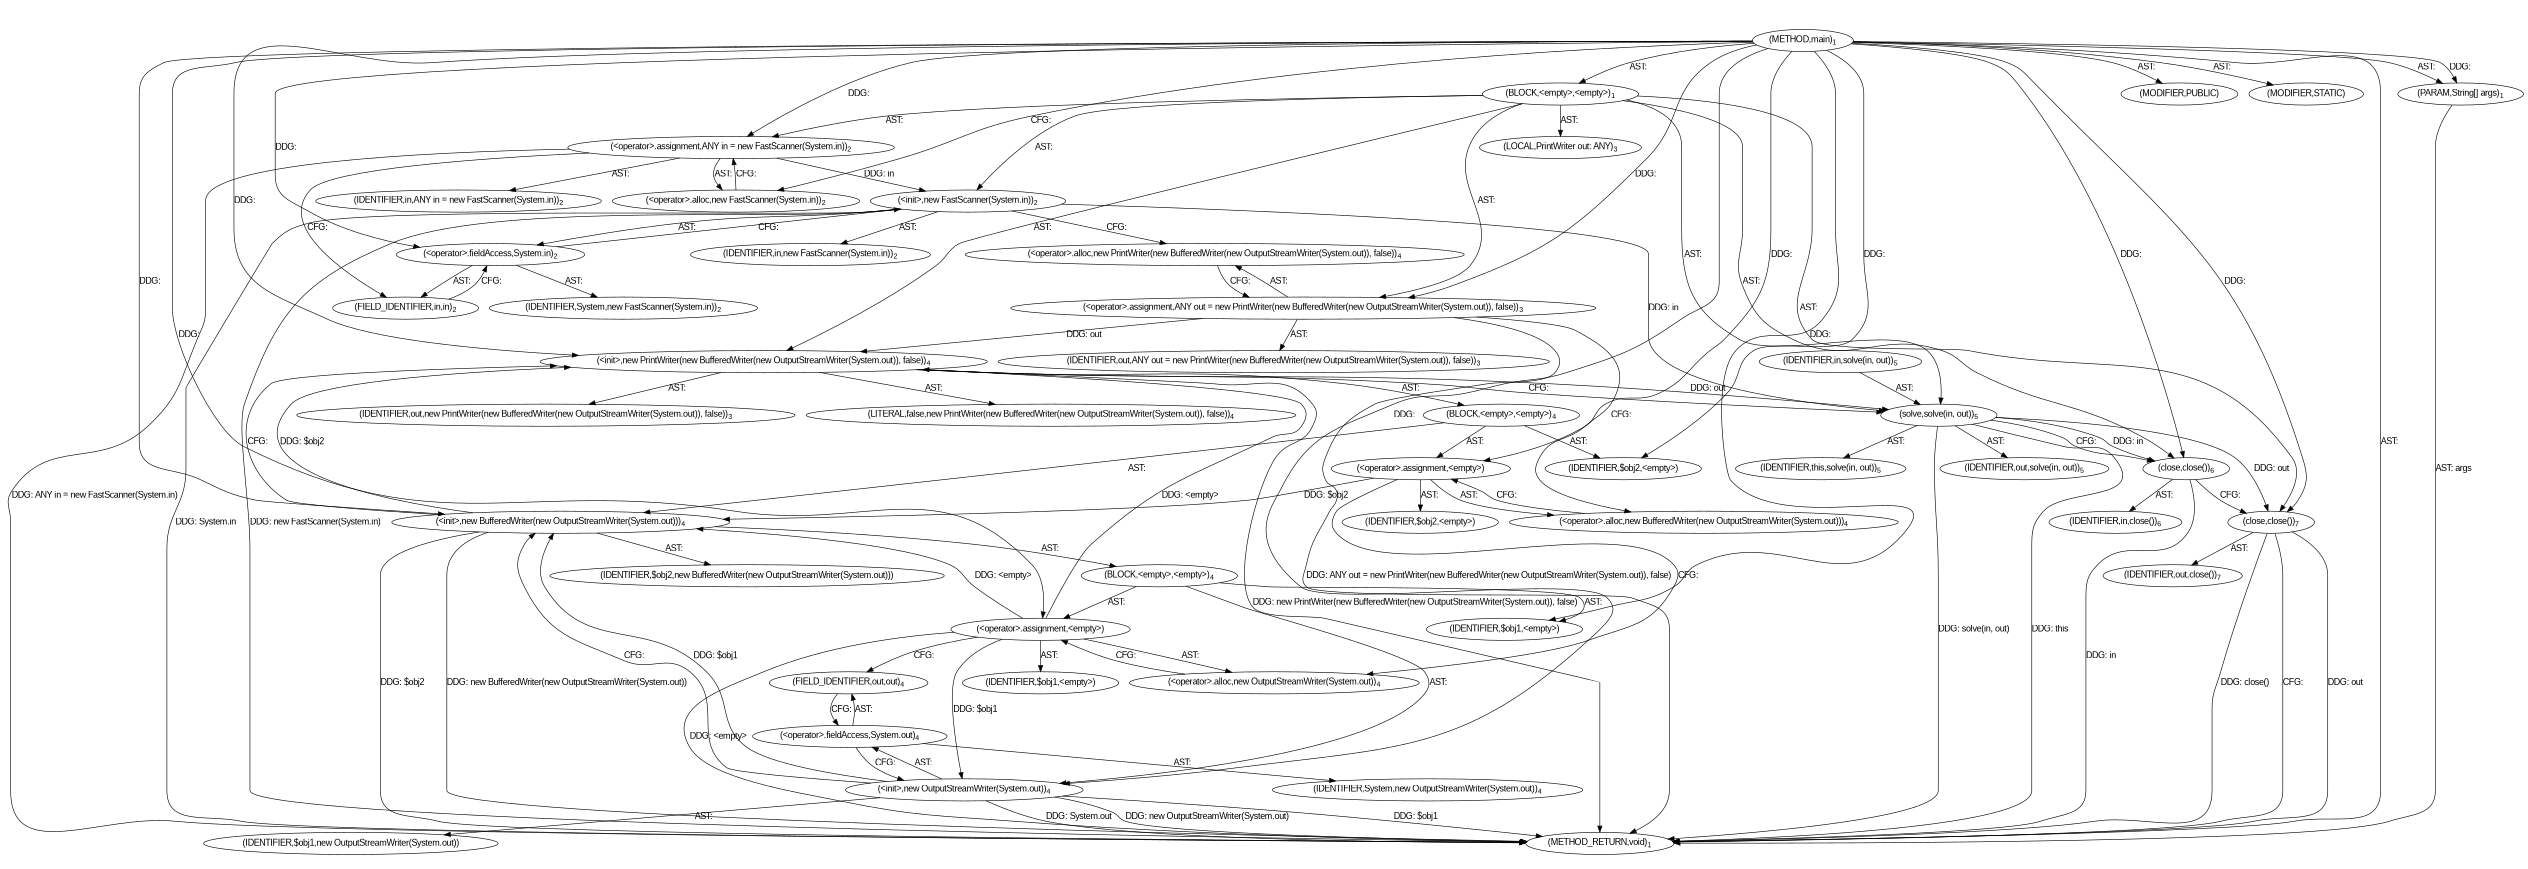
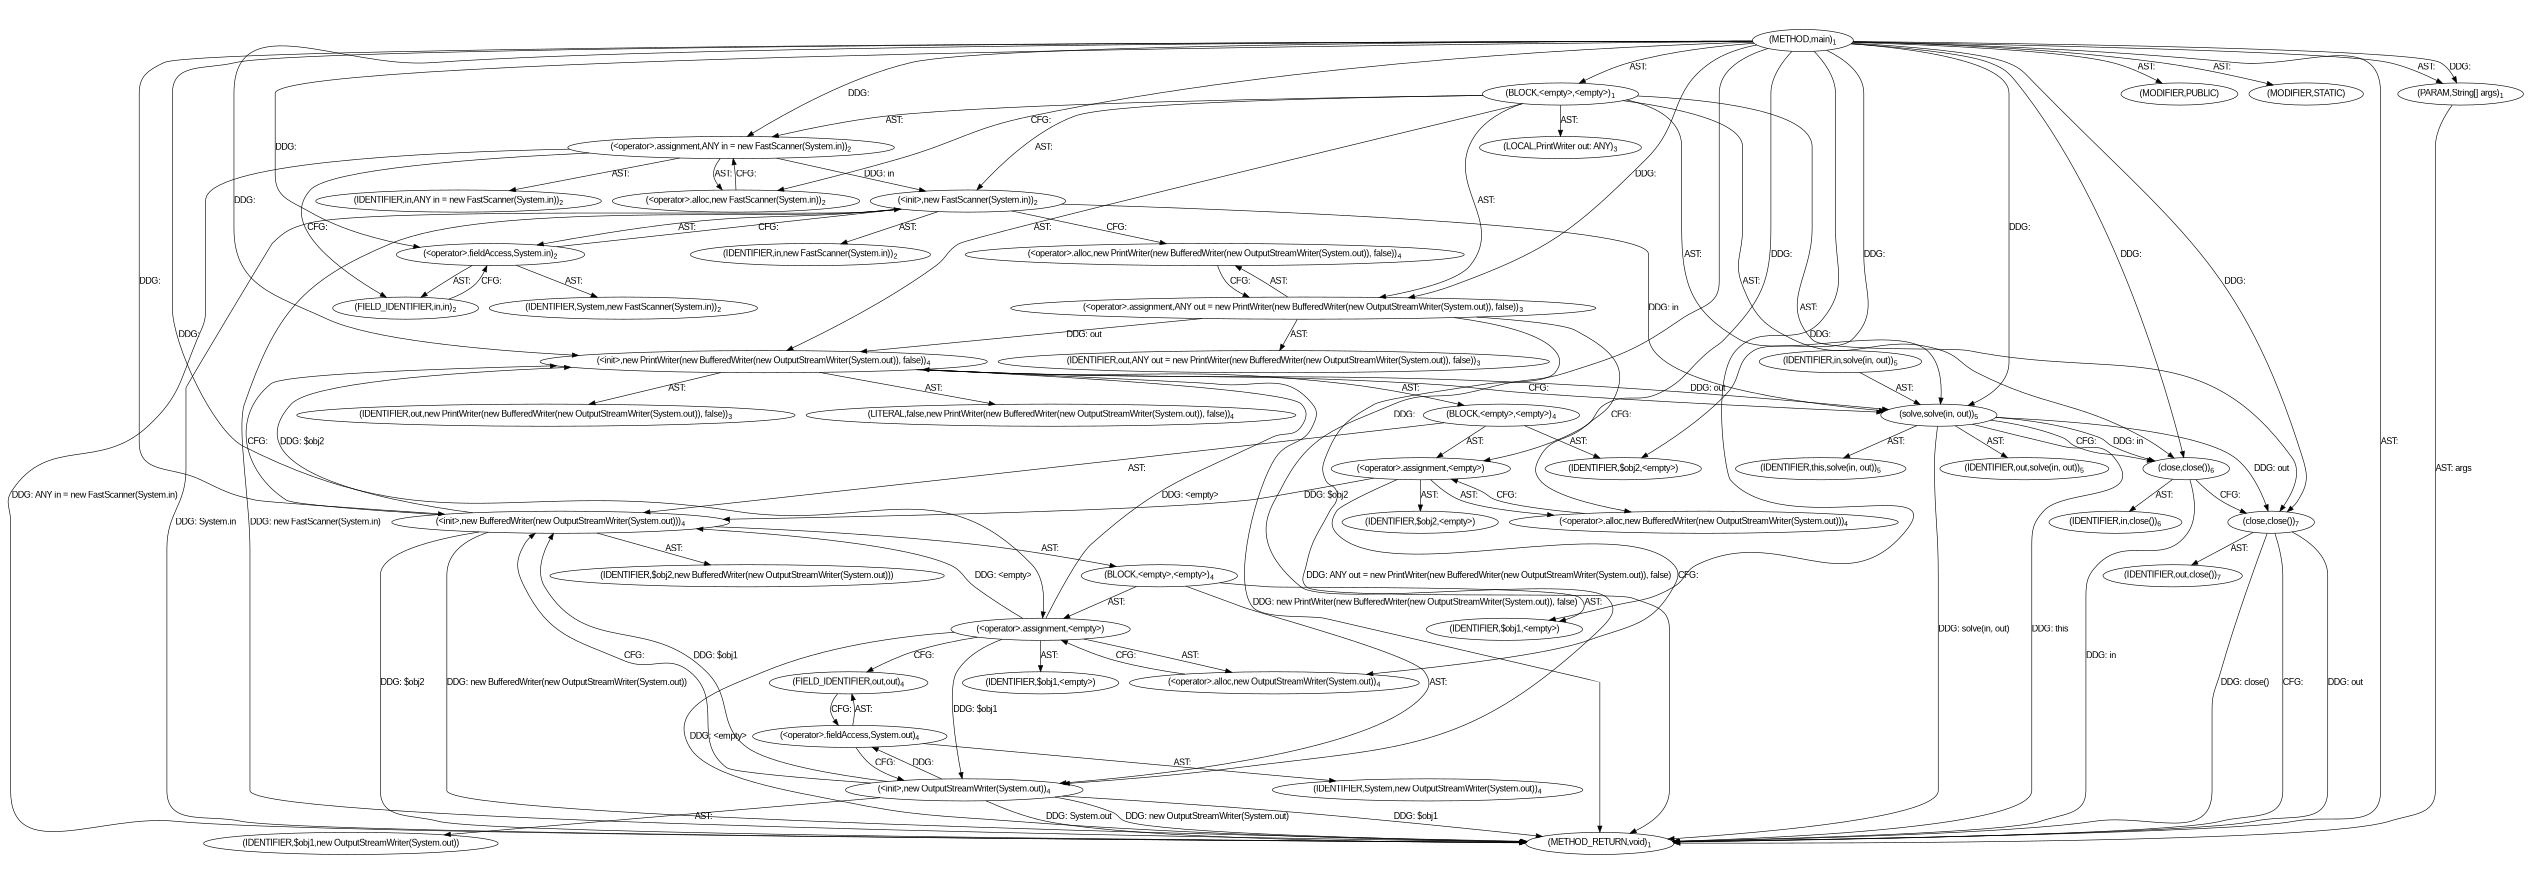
  digraph {
    fontname="Liberation Sans"
    node [fontname="Liberation Sans"]
    edge [fontname="Liberation Sans"]
    n1 [label=<(METHOD,main)<SUB>1</SUB>>]
    n2 [label=<(PARAM,String[] args)<SUB>1</SUB>>]
    n3 [label=<(BLOCK,&lt;empty&gt;,&lt;empty&gt;)<SUB>1</SUB>>]
    n4 [label=<(&lt;operator&gt;.assignment,ANY in = new FastScanner(System.in))<SUB>2</SUB>>]
    n5 [label=<(&lt;operator&gt;.alloc,new FastScanner(System.in))<SUB>2</SUB>>]
    n6 [label=<(&lt;operator&gt;.assignment,ANY out = new PrintWriter(new BufferedWriter(new OutputStreamWriter(System.out)), false))<SUB>3</SUB>>]
    n7 [label=<(&lt;init&gt;,new PrintWriter(new BufferedWriter(new OutputStreamWriter(System.out)), false))<SUB>4</SUB>>]
    n8 [label=<(&lt;operator&gt;.assignment,&lt;empty&gt;)>]
    n9 [label=<(&lt;init&gt;,new BufferedWriter(new OutputStreamWriter(System.out)))<SUB>4</SUB>>]
    n10 [label=<(&lt;operator&gt;.assignment,&lt;empty&gt;)>]
    n11 [label=<(&lt;init&gt;,new OutputStreamWriter(System.out))<SUB>4</SUB>>]
    n12 [label=<(IDENTIFIER,$obj1,&lt;empty&gt;)>]
    n13 [label=<(IDENTIFIER,$obj2,&lt;empty&gt;)>]
    n14 [label=<(solve,solve(in, out))<SUB>5</SUB>>]
    n15 [label=<(close,close())<SUB>6</SUB>>]
    n16 [label=<(close,close())<SUB>7</SUB>>]
    n17 [label=<(MODIFIER,PUBLIC)>]
    n18 [label=<(MODIFIER,STATIC)>]
    n19 [label=<(METHOD_RETURN,void)<SUB>1</SUB>>]
    n20 [label=<(&lt;operator&gt;.fieldAccess,System.in)<SUB>2</SUB>>]
    n21 [label=<(&lt;init&gt;,new FastScanner(System.in))<SUB>2</SUB>>]
    n22 [label=<(LOCAL,PrintWriter out: ANY)<SUB>3</SUB>>]
    n23 [label=<(IDENTIFIER,in,ANY in = new FastScanner(System.in))<SUB>2</SUB>>]
    n24 [label=<(FIELD_IDENTIFIER,in,in)<SUB>2</SUB>>]
    n25 [label=<(IDENTIFIER,in,new FastScanner(System.in))<SUB>2</SUB>>]
    n26 [label=<(&lt;operator&gt;.alloc,new PrintWriter(new BufferedWriter(new OutputStreamWriter(System.out)), false))<SUB>4</SUB>>]
    n27 [label=<(IDENTIFIER,out,ANY out = new PrintWriter(new BufferedWriter(new OutputStreamWriter(System.out)), false))<SUB>3</SUB>>]
    n28 [label=<(&lt;operator&gt;.alloc,new BufferedWriter(new OutputStreamWriter(System.out)))<SUB>4</SUB>>]
    n29 [label=<(IDENTIFIER,out,new PrintWriter(new BufferedWriter(new OutputStreamWriter(System.out)), false))<SUB>3</SUB>>]
    n30 [label=<(BLOCK,&lt;empty&gt;,&lt;empty&gt;)<SUB>4</SUB>>]
    n31 [label=<(LITERAL,false,new PrintWriter(new BufferedWriter(new OutputStreamWriter(System.out)), false))<SUB>4</SUB>>]
    n32 [label=<(IDENTIFIER,$obj2,&lt;empty&gt;)>]
    n33 [label=<(&lt;operator&gt;.alloc,new OutputStreamWriter(System.out))<SUB>4</SUB>>]
    n34 [label=<(IDENTIFIER,$obj2,new BufferedWriter(new OutputStreamWriter(System.out)))>]
    n35 [label=<(BLOCK,&lt;empty&gt;,&lt;empty&gt;)<SUB>4</SUB>>]
    n36 [label=<(IDENTIFIER,$obj1,&lt;empty&gt;)>]
    n37 [label=<(FIELD_IDENTIFIER,out,out)<SUB>4</SUB>>]
    n38 [label=<(IDENTIFIER,$obj1,new OutputStreamWriter(System.out))>]
    n39 [label=<(&lt;operator&gt;.fieldAccess,System.out)<SUB>4</SUB>>]
    n40 [label=<(IDENTIFIER,this,solve(in, out))<SUB>5</SUB>>]
    n41 [label=<(IDENTIFIER,out,solve(in, out))<SUB>5</SUB>>]
    n42 [label=<(IDENTIFIER,in,close())<SUB>6</SUB>>]
    n43 [label=<(IDENTIFIER,out,close())<SUB>7</SUB>>]
    n44 [label=<(IDENTIFIER,System,new FastScanner(System.in))<SUB>2</SUB>>]
    n45 [label=<(IDENTIFIER,System,new OutputStreamWriter(System.out))<SUB>4</SUB>>]
    n46 [label=<(IDENTIFIER,in,solve(in, out))<SUB>5</SUB>>]
    n1 -> n2 [label="AST: "]
    n1 -> n2 [label="DDG: "]
    n1 -> n3 [label="AST: "]
    n1 -> n4 [label="DDG: "]
    n1 -> n5 [label="CFG: "]
    n1 -> n6 [label="DDG: "]
    n1 -> n7 [label="DDG: "]
    n1 -> n8 [label="DDG: "]
    n1 -> n9 [label="DDG: "]
    n1 -> n10 [label="DDG: "]
    n1 -> n11 [label="DDG: "]
    n1 -> n12 [label="DDG: "]
    n1 -> n13 [label="DDG: "]
+   n1 -> n14 [label="DDG: "]
    n1 -> n15 [label="DDG: "]
    n1 -> n16 [label="DDG: "]
    n1 -> n17 [label="AST: "]
    n1 -> n18 [label="AST: "]
    n1 -> n19 [label="AST: "]
    n1 -> n20 [label="DDG: "]
    n2 -> n19 [label="AST: args"]
    n3 -> n4 [label="AST: "]
    n3 -> n6 [label="AST: "]
    n3 -> n7 [label="AST: "]
    n3 -> n14 [label="AST: "]
    n3 -> n15 [label="AST: "]
    n3 -> n16 [label="AST: "]
    n3 -> n21 [label="AST: "]
    n3 -> n22 [label="AST: "]
    n4 -> n5 [label="AST: "]
    n4 -> n19 [label="DDG: ANY in = new FastScanner(System.in)"]
    n4 -> n21 [label="DDG: in"]
    n4 -> n23 [label="AST: "]
    n4 -> n24 [label="CFG: "]
    n5 -> n4 [label="CFG: "]
    n6 -> n7 [label="DDG: out"]
    n6 -> n19 [label="DDG: ANY out = new PrintWriter(new BufferedWriter(new OutputStreamWriter(System.out)), false)"]
    n6 -> n26 [label="AST: "]
    n6 -> n27 [label="AST: "]
    n6 -> n28 [label="CFG: "]
    n7 -> n14 [label="CFG: "]
    n7 -> n14 [label="DDG: out"]
    n7 -> n19 [label="DDG: new PrintWriter(new BufferedWriter(new OutputStreamWriter(System.out)), false)"]
    n7 -> n29 [label="AST: "]
    n7 -> n30 [label="AST: "]
    n7 -> n31 [label="AST: "]
    n8 -> n9 [label="DDG: $obj2"]
    n8 -> n28 [label="AST: "]
    n8 -> n32 [label="AST: "]
    n8 -> n33 [label="CFG: "]
    n9 -> n7 [label="CFG: "]
    n9 -> n7 [label="DDG: $obj2"]
    n9 -> n19 [label="DDG: $obj2"]
    n9 -> n19 [label="DDG: new BufferedWriter(new OutputStreamWriter(System.out))"]
    n9 -> n34 [label="AST: "]
    n9 -> n35 [label="AST: "]
    n10 -> n7 [label="DDG: &lt;empty&gt;"]
    n10 -> n9 [label="DDG: &lt;empty&gt;"]
    n10 -> n11 [label="DDG: $obj1"]
    n10 -> n19 [label="DDG: &lt;empty&gt;"]
    n10 -> n33 [label="AST: "]
    n10 -> n36 [label="AST: "]
    n10 -> n37 [label="CFG: "]
    n11 -> n9 [label="CFG: "]
    n11 -> n9 [label="DDG: $obj1"]
    n11 -> n19 [label="DDG: $obj1"]
    n11 -> n19 [label="DDG: System.out"]
    n11 -> n19 [label="DDG: new OutputStreamWriter(System.out)"]
    n11 -> n38 [label="AST: "]
-   n11 -> n39 [label="AST: "]
+   n11 -> n39 [label="DDG: "]
    n14 -> n15 [label="CFG: "]
    n14 -> n15 [label="DDG: in"]
    n14 -> n16 [label="DDG: out"]
    n14 -> n19 [label="DDG: solve(in, out)"]
    n14 -> n19 [label="DDG: this"]
    n14 -> n40 [label="AST: "]
    n14 -> n41 [label="AST: "]
    n15 -> n16 [label="CFG: "]
    n15 -> n19 [label="DDG: in"]
    n15 -> n42 [label="AST: "]
    n16 -> n19 [label="CFG: "]
    n16 -> n19 [label="DDG: out"]
    n16 -> n19 [label="DDG: close()"]
    n16 -> n43 [label="AST: "]
    n20 -> n21 [label="CFG: "]
    n20 -> n24 [label="AST: "]
    n20 -> n44 [label="AST: "]
    n21 -> n14 [label="DDG: in"]
    n21 -> n19 [label="DDG: System.in"]
    n21 -> n19 [label="DDG: new FastScanner(System.in)"]
    n21 -> n20 [label="AST: "]
    n21 -> n25 [label="AST: "]
    n21 -> n26 [label="CFG: "]
    n24 -> n20 [label="CFG: "]
    n26 -> n6 [label="CFG: "]
    n28 -> n8 [label="CFG: "]
    n30 -> n8 [label="AST: "]
    n30 -> n9 [label="AST: "]
    n30 -> n13 [label="AST: "]
    n33 -> n10 [label="CFG: "]
    n35 -> n10 [label="AST: "]
    n35 -> n11 [label="AST: "]
    n35 -> n12 [label="AST: "]
    n37 -> n39 [label="CFG: "]
    n39 -> n11 [label="CFG: "]
    n39 -> n37 [label="AST: "]
    n39 -> n45 [label="AST: "]
    n46 -> n14 [label="AST: "]
  }
